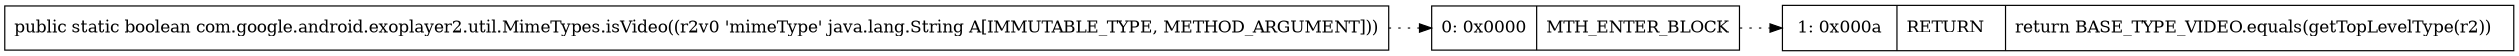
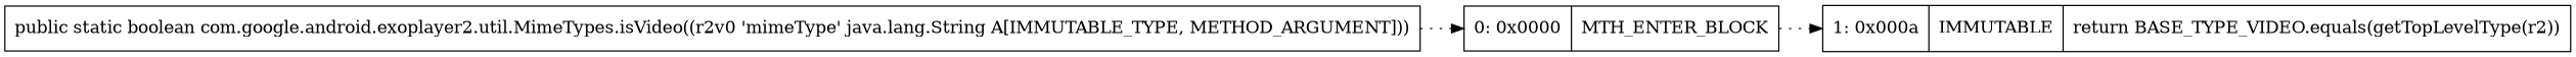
  digraph {
    rankdir=LR
    node [shape=record]
    edge [style=dotted]
    n1 [label="{0\:\ 0x0000|MTH_ENTER_BLOCK\l}"]
-   n2 [label="{1\:\ 0x000a|RETURN\l|return BASE_TYPE_VIDEO.equals(getTopLevelType(r2))\l}"]
+   n2 [label="{1\:\ 0x000a|IMMUTABLE\l|return BASE_TYPE_VIDEO.equals(getTopLevelType(r2))\l}"]
    n3 [label="{public static boolean com.google.android.exoplayer2.util.MimeTypes.isVideo((r2v0 'mimeType' java.lang.String A[IMMUTABLE_TYPE, METHOD_ARGUMENT])) }"]
    n1 -> n2
    n3 -> n1
  }
